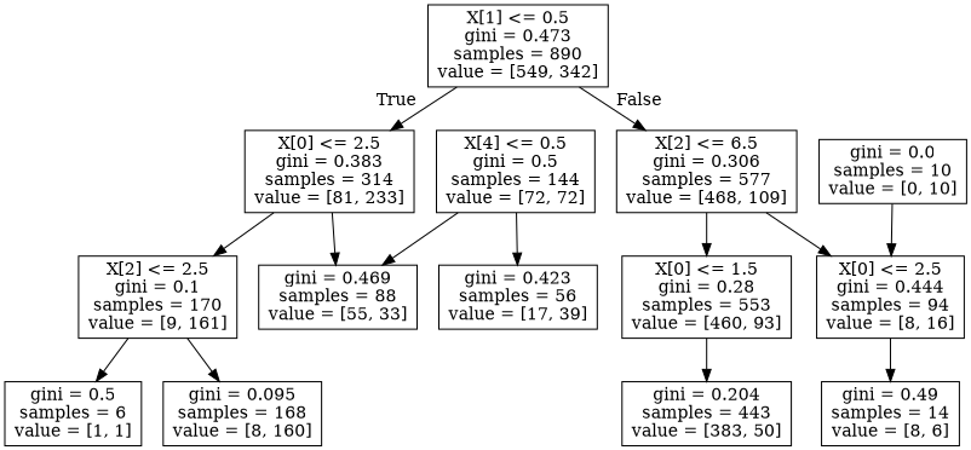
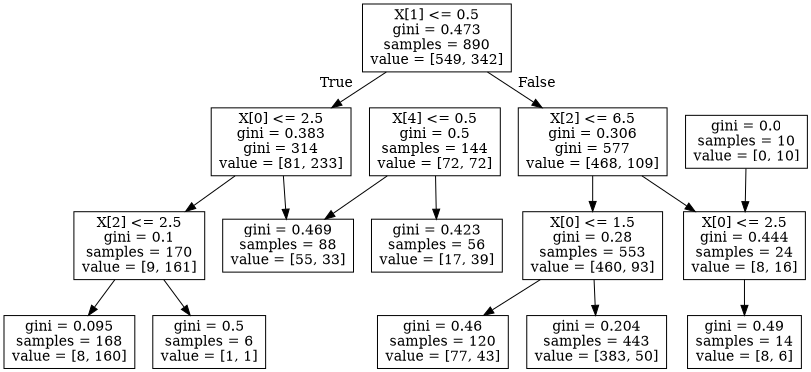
  digraph {
    node [shape=box]
    n1 [label="X[1] <= 0.5\ngini = 0.473\nsamples = 890\nvalue = [549, 342]"]
-   n2 [label="X[0] <= 2.5\ngini = 0.383\nsamples = 314\nvalue = [81, 233]"]
-   n3 [label="X[2] <= 6.5\ngini = 0.306\nsamples = 577\nvalue = [468, 109]"]
+   n2 [label="X[0] <= 2.5\ngini = 0.383\ngini = 314\nvalue = [81, 233]"]
+   n3 [label="X[2] <= 6.5\ngini = 0.306\ngini = 577\nvalue = [468, 109]"]
    n4 [label="X[2] <= 2.5\ngini = 0.1\nsamples = 170\nvalue = [9, 161]"]
    n5 [label="gini = 0.469\nsamples = 88\nvalue = [55, 33]"]
-   n6 [label="X[0] <= 2.5\ngini = 0.444\nsamples = 94\nvalue = [8, 16]"]
+   n6 [label="X[0] <= 2.5\ngini = 0.444\nsamples = 24\nvalue = [8, 16]"]
    n7 [label="X[0] <= 1.5\ngini = 0.28\nsamples = 553\nvalue = [460, 93]"]
    n8 [label="gini = 0.5\nsamples = 6\nvalue = [1, 1]"]
    n9 [label="gini = 0.095\nsamples = 168\nvalue = [8, 160]"]
    n10 [label="X[4] <= 0.5\ngini = 0.5\nsamples = 144\nvalue = [72, 72]"]
    n11 [label="gini = 0.423\nsamples = 56\nvalue = [17, 39]"]
    n12 [label="gini = 0.49\nsamples = 14\nvalue = [8, 6]"]
+   n13 [label="gini = 0.46\nsamples = 120\nvalue = [77, 43]"]
    n14 [label="gini = 0.204\nsamples = 443\nvalue = [383, 50]"]
    n15 [label="gini = 0.0\nsamples = 10\nvalue = [0, 10]"]
    n1 -> n2 [headlabel=True labelangle=45 labeldistance=2.5]
    n1 -> n3 [headlabel=False labelangle=-45 labeldistance=2.5]
    n2 -> n4
    n2 -> n5
    n3 -> n6
    n3 -> n7
    n4 -> n8
    n4 -> n9
    n6 -> n12
+   n7 -> n13
    n7 -> n14
    n10 -> n5
    n10 -> n11
    n15 -> n6
  }
